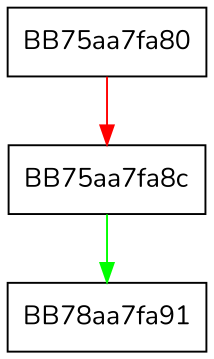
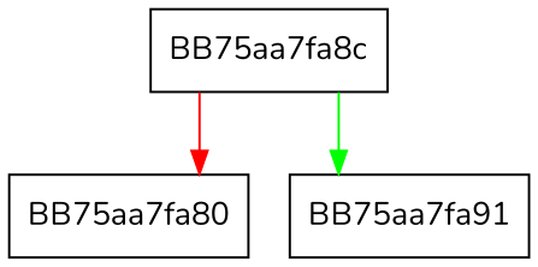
  digraph {
    fontname=Nunito
    splines=ortho
    node [fontname=Nunito shape=box]
    edge [fontname=Nunito]
    BB75aa7fa80
    BB75aa7fa8c
-   BB75aa7fa91 [label=BB78aa7fa91]
-   BB75aa7fa80 -> BB75aa7fa8c [color=red]
+   BB75aa7fa91
+   BB75aa7fa8c -> BB75aa7fa80 [color=red]
    BB75aa7fa8c -> BB75aa7fa91 [color=green]
  }
